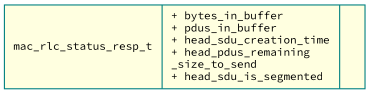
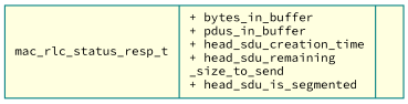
  digraph {
    rankdir=LR
    fontname="Source Code Pro"
-   n1 [color=teal fillcolor=lightyellow fontcolor=black fontname="Source Code Pro" fontsize=10 height=0.2 label="{mac_rlc_status_resp_t\n|+ bytes_in_buffer\l+ pdus_in_buffer\l+ head_sdu_creation_time\l+ head_pdus_remaining\l_size_to_send\l+ head_sdu_is_segmented\l|}" shape=record style=filled width=0.4]
+   n1 [color=teal fillcolor=lightyellow fontcolor=black fontname="Source Code Pro" fontsize=10 height=0.2 label="{mac_rlc_status_resp_t\n|+ bytes_in_buffer\l+ pdus_in_buffer\l+ head_sdu_creation_time\l+ head_sdu_remaining\l_size_to_send\l+ head_sdu_is_segmented\l|}" shape=record style=filled width=0.4]
  }
